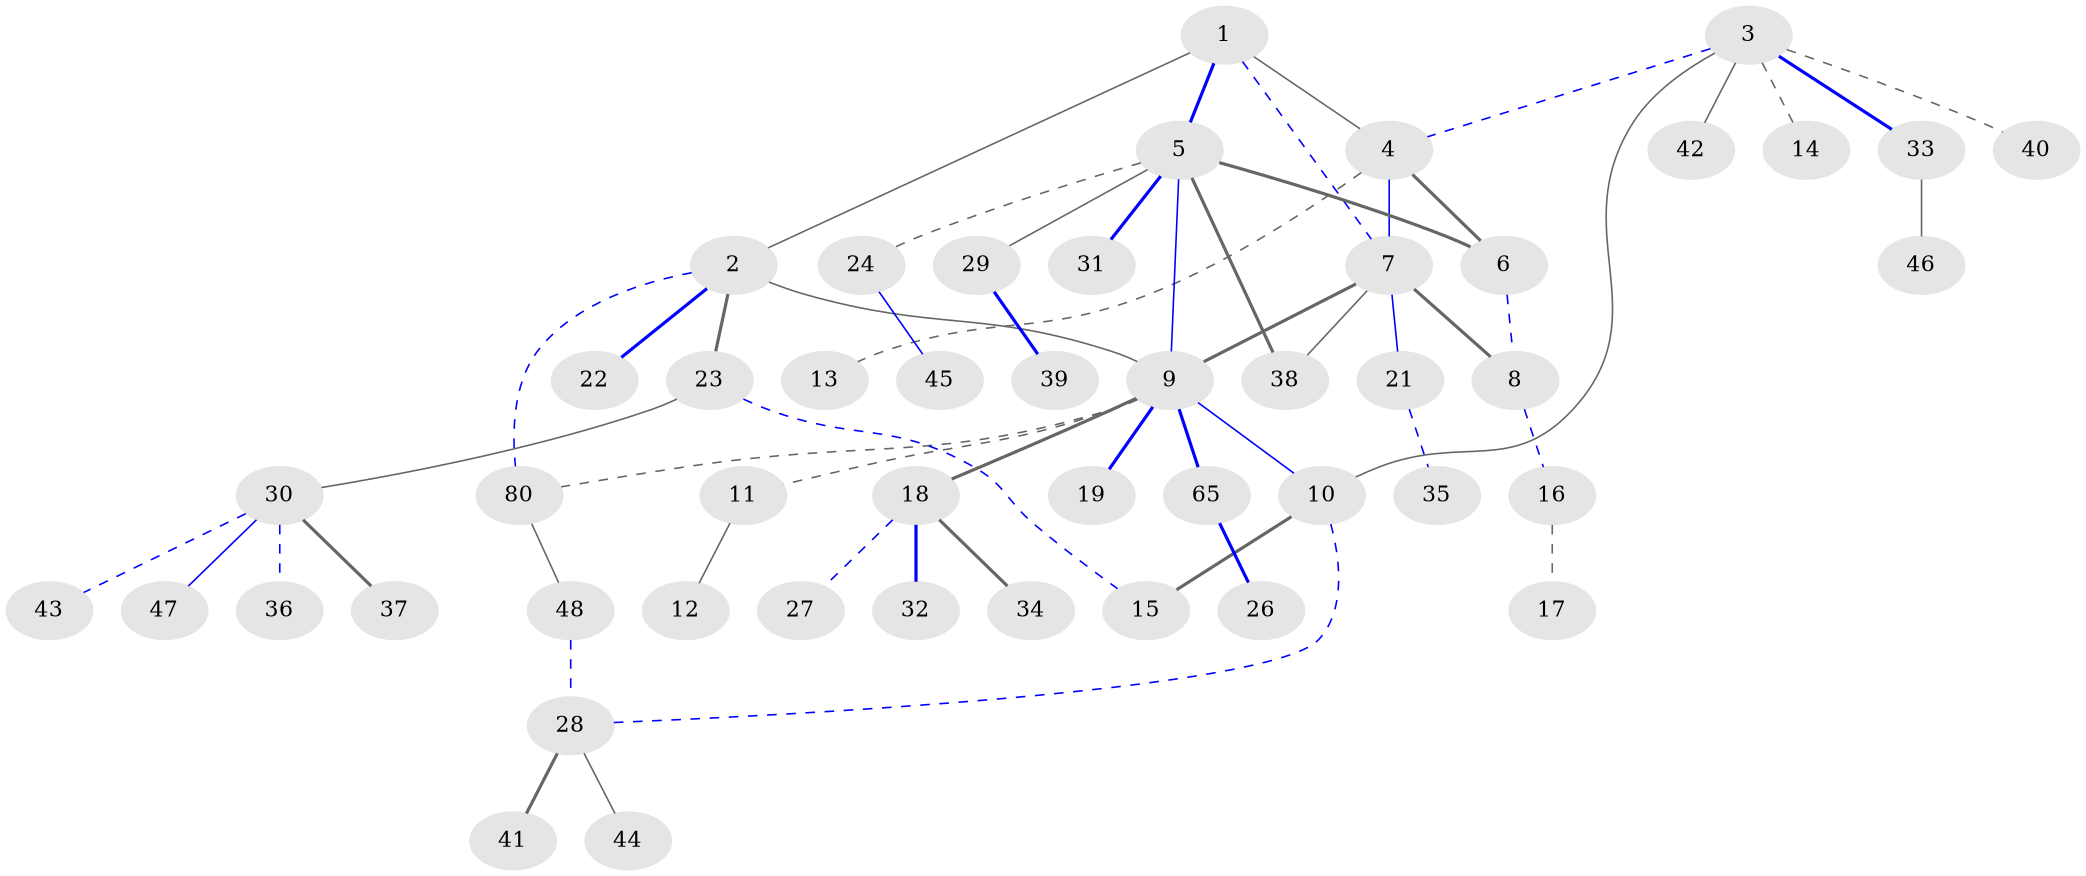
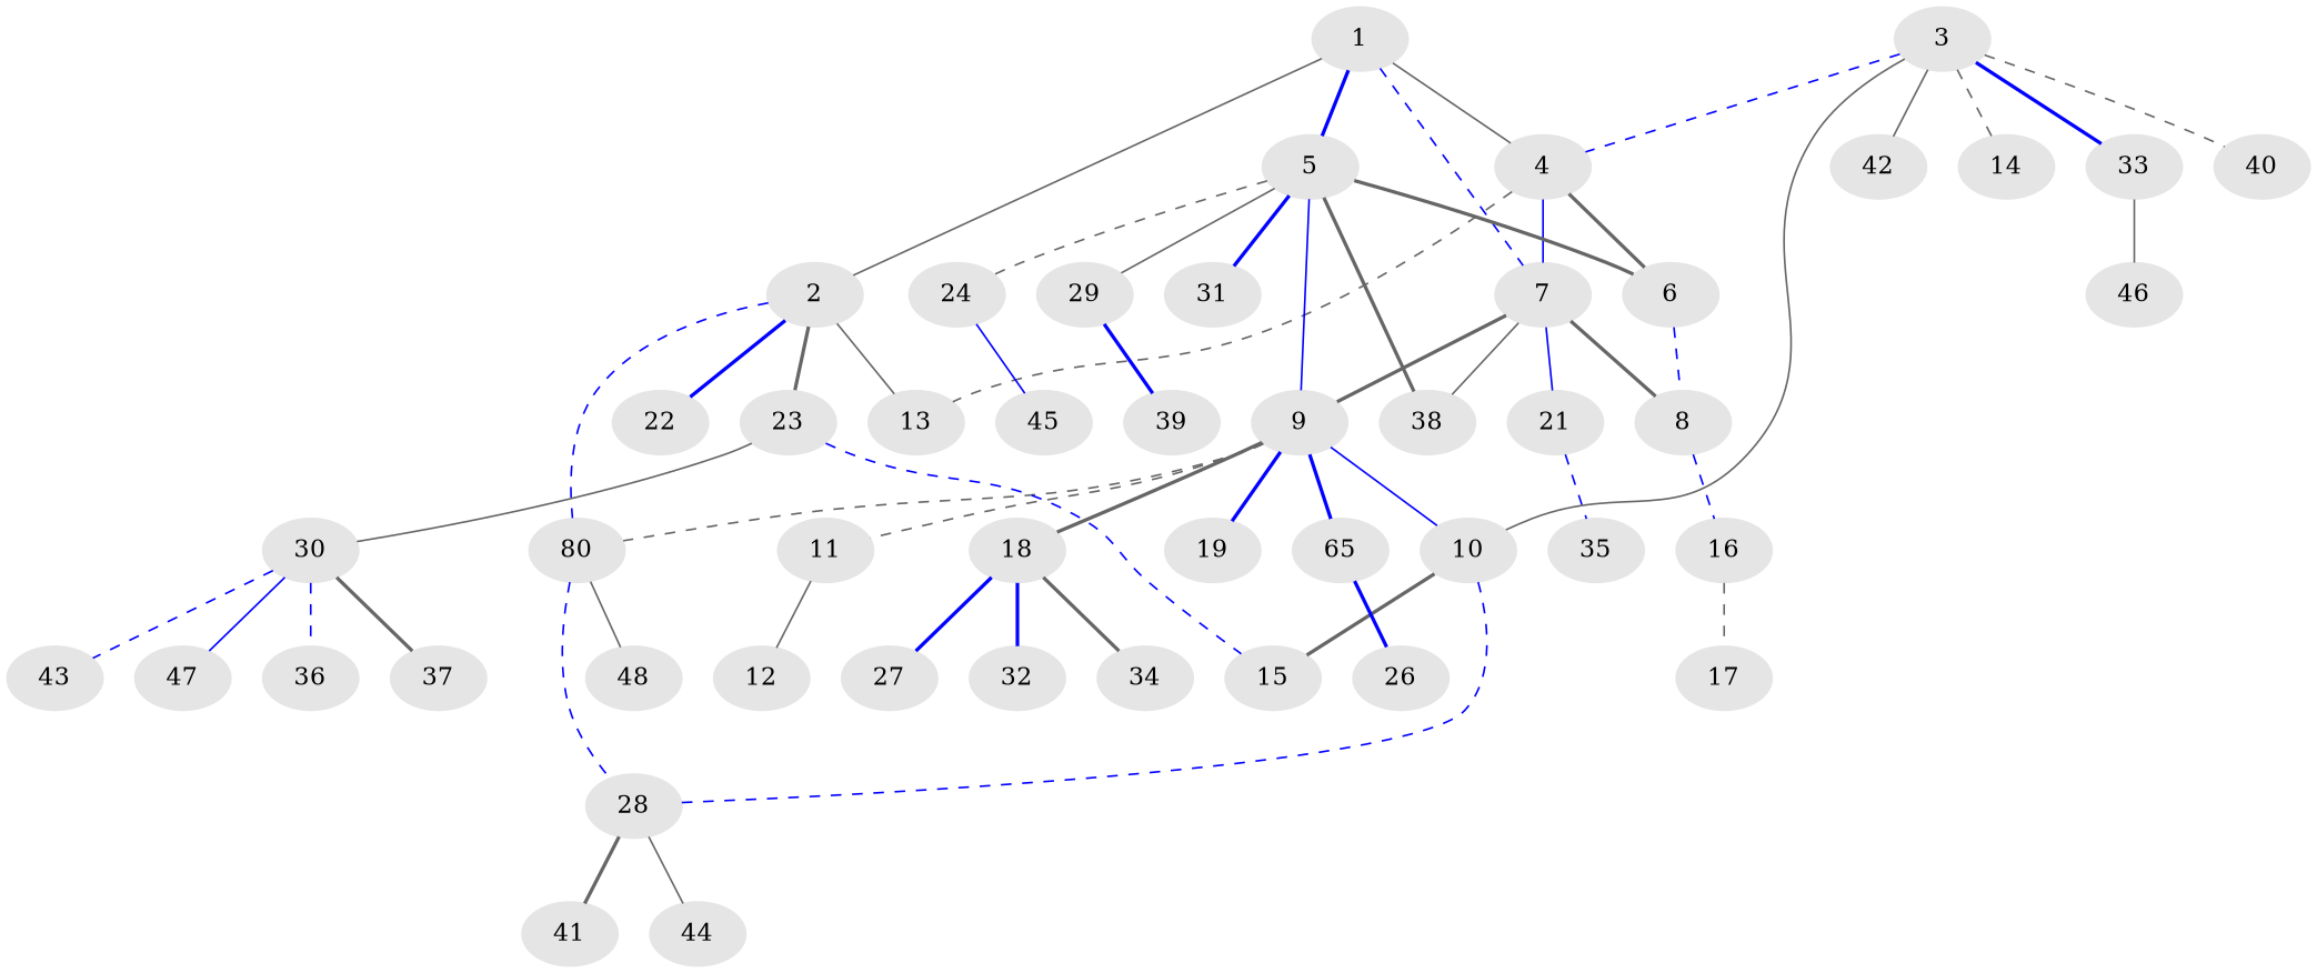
  graph {
    node [color=gray90 style=filled]
    edge [color=gray40 style=bold]
    1
    2
    4
    5
    7
    9
    n7 [label=80]
    22
    23
    6
    13
    24
    29
    31
    38
    8
    21
    10
    11
    18
    19
    n22 [label=65]
    28
    48
    15
    30
    3
    14
    33
    40
    42
    46
    45
    39
    16
    35
    17
    12
    27
    32
    34
    26
    41
    44
    36
    37
    43
    47
    1 -- 2 [style=solid]
    1 -- 4 [style=solid]
    1 -- 5 [color=blue]
    1 -- 7 [color=blue style=dashed]
-   2 -- 9 [style=solid]
+   2 -- 13 [style=solid]
    2 -- n7 [color=blue style=dashed]
    2 -- 22 [color=blue]
    2 -- 23
    4 -- 7 [color=blue style=solid]
    4 -- 6
    4 -- 13 [style=dashed]
    5 -- 9 [color=blue style=solid]
    5 -- 6
    5 -- 24 [style=dashed]
    5 -- 29 [style=solid]
    5 -- 31 [color=blue]
    5 -- 38
    7 -- 9
    7 -- 38 [style=solid]
    7 -- 8
    7 -- 21 [color=blue style=solid]
    9 -- n7 [style=dashed]
    9 -- 10 [color=blue style=solid]
    9 -- 11 [style=dashed]
    9 -- 18
    9 -- 19 [color=blue]
    9 -- n22 [color=blue]
-   48 -- 28 [color=blue style=dashed]
+   n7 -- 28 [color=blue style=dashed]
    n7 -- 48 [style=solid]
    23 -- 15 [color=blue style=dashed]
    23 -- 30 [style=solid]
    6 -- 8 [color=blue style=dashed]
    24 -- 45 [color=blue style=solid]
    29 -- 39 [color=blue]
    8 -- 16 [color=blue style=dashed]
    21 -- 35 [color=blue style=dashed]
    10 -- 28 [color=blue style=dashed]
    10 -- 15
    11 -- 12 [style=solid]
-   18 -- 27 [color=blue style=dashed]
+   18 -- 27 [color=blue]
    18 -- 32 [color=blue]
    18 -- 34
    n22 -- 26 [color=blue]
    28 -- 41
    28 -- 44 [style=solid]
    30 -- 36 [color=blue style=dashed]
    30 -- 37
    30 -- 43 [color=blue style=dashed]
    30 -- 47 [color=blue style=solid]
    3 -- 4 [color=blue style=dashed]
    3 -- 10 [style=solid]
    3 -- 14 [style=dashed]
    3 -- 33 [color=blue]
    3 -- 40 [style=dashed]
    3 -- 42 [style=solid]
    33 -- 46 [style=solid]
    16 -- 17 [style=dashed]
  }
